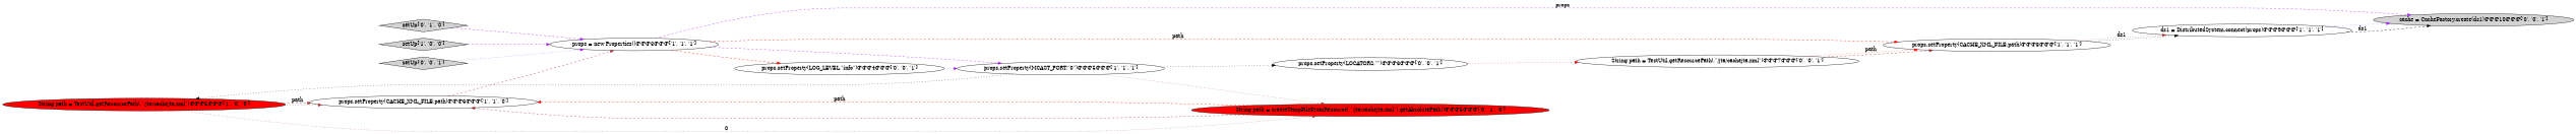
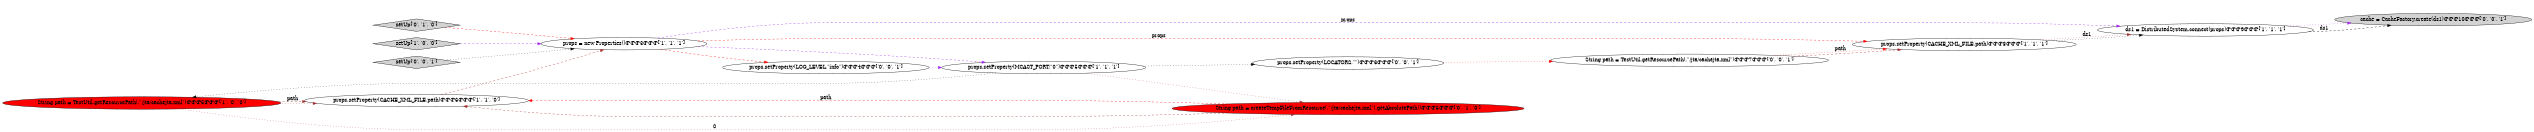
  digraph {
    rankdir=LR
    node [fillcolor=white shape=ellipse style=filled]
    edge [color=brown style=dotted]
    n1 [fillcolor=red label="String path = TestUtil.getResourcePath(,\"/jta/cachejta.xml\")@@@5@@@['1', '0', '0']"]
    n2 [label="props.setProperty(CACHE_XML_FILE,path)@@@6@@@['1', '1', '0']"]
    n3 [fillcolor=red label="String path = createTempFileFromResource(,\"/jta/cachejta.xml\").getAbsolutePath()@@@5@@@['0', '1', '0']"]
    n4 [label="props = new Properties()@@@3@@@['1', '1', '1']"]
    n5 [label="props.setProperty(CACHE_XML_FILE,path)@@@8@@@['1', '1', '1']"]
    n6 [label="ds1 = DistributedSystem.connect(props)@@@9@@@['1', '1', '1']"]
    n7 [label="props.setProperty(LOG_LEVEL,\"info\")@@@4@@@['0', '0', '1']"]
    n8 [label="props.setProperty(MCAST_PORT,\"0\")@@@5@@@['1', '1', '1']"]
    n9 [label="props.setProperty(LOCATORS,\"\")@@@6@@@['0', '0', '1']"]
    n10 [fillcolor=lightgray label="setUp['0', '1', '0']" shape=diamond]
    n11 [fillcolor=lightgray label="cache = CacheFactory.create(ds1)@@@10@@@['0', '0', '1']"]
    n12 [fillcolor=lightgray label="setUp['1', '0', '0']" shape=diamond]
    n13 [label="String path = TestUtil.getResourcePath(,\"/jta/cachejta.xml\")@@@7@@@['0', '0', '1']"]
    n14 [fillcolor=lightgray label="setUp['0', '0', '1']" shape=diamond]
    n1 -> n2
    n1 -> n2 [label=path style=dashed]
    n1 -> n3 [label=0]
    n2 -> n4 [style=dashed]
    n3 -> n2 [color=red label=path style=dashed]
    n3 -> n2 [style=dashed]
-   n4 -> n5 [color=red label=path style=dashed]
-   n4 -> n11 [color=purple label=props style=dashed]
+   n4 -> n5 [color=red label=props style=dashed]
+   n4 -> n6 [color=purple label=props style=dashed]
    n4 -> n7 [color=red style=dashed]
    n4 -> n8 [color=purple style=dashed]
    n5 -> n6 [label=ds1]
    n5 -> n6 [color=black]
    n6 -> n11 [color=purple]
    n6 -> n11 [color=black label=ds1 style=dashed]
    n7 -> n8 [color=purple]
    n8 -> n1 [color=black]
    n8 -> n3
    n8 -> n9 [color=black]
    n9 -> n13 [color=red]
-   n10 -> n4 [color=purple style=dashed]
+   n10 -> n4 [color=red style=dashed]
    n12 -> n4 [color=purple style=dashed]
    n13 -> n5 [color=red label=path]
    n13 -> n5 [style=dashed]
-   n14 -> n4 [color=purple]
+   n14 -> n4 [color=black]
  }
